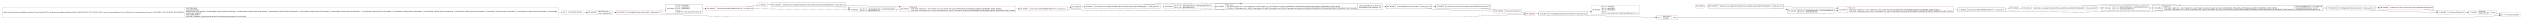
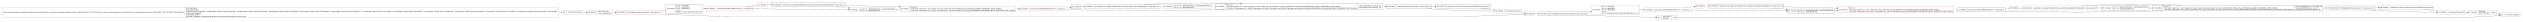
  digraph {
    fontname=Nunito
    rankdir=LR
    node [color=black fontname=Nunito shape=record]
    edge [arrowhead=normal fontname=Nunito]
    n1 [color=gray40 label="{36\:\ ?|MTH_ENTER_BLOCK\l}"]
    n2 [color=gray40 label="{38\:\ 0x0000|super.draw(r10)\lint r0 = getScrollY()\l}"]
    n3 [color=brown label="{39\:\ 0x000f|if (r9.mEdgeGlowTop.isFinished() != false) goto L17\l}"]
    n4 [label="{40\:\ 0x0011|int r1 = r10.save()\lint r3 = getWidth()\lint r4 = getHeight()\lr5 = 0\lheight r6 = java.lang.Math.min(0, r0)\l}"]
    n5 [color=brown label="{54\:\ 0x006d}"]
    n6 [color=brown label="{41\:\ 0x0025|if (android.os.Build.VERSION.SDK_INT \< 21) goto L16\l}"]
    n7 [label="{55\:\ 0x0073|if (r9.mEdgeGlowBottom.isFinished() != false) goto L35\l}"]
    n8 [color=brown label="{42\:\ 0x0027}"]
    n9 [color=gray40 label="{44\:\ 0x002d|int r3 = r3 \- (getPaddingLeft() + getPaddingRight())\lint r5 = 0 + getPaddingLeft()\l}"]
    n10 [label="{43\:\ 0x002b|if (androidx.core.widget.NestedScrollView.Api21Impl.getClipToPadding(r9) == false) goto L7\l}"]
    n11 [color=brown label="{45\:\ 0x003c|PHI: r3 r5 \l  PHI: (r3v5 'width' int) = (r3v4 'width' int), (r3v3 'width' int) binds: [B:44:0x002d, B:43:0x002b] A[DONT_GENERATE, DONT_INLINE]\l  PHI: (r5v5 'xTranslation' int) = (r5v4 'xTranslation' int), (r5v3 'xTranslation' int) binds: [B:44:0x002d, B:43:0x002b] A[DONT_GENERATE, DONT_INLINE]\l}"]
    n12 [color=brown label="{46\:\ 0x003e|if (android.os.Build.VERSION.SDK_INT \< 21) goto L12\l}"]
    n13 [label="{47\:\ 0x0040}"]
    n14 [label="{50\:\ 0x0055|PHI: r4 r6 \l  PHI: (r4v4 'height' int) = (r4v3 'height' int), (r4v3 'height' int), (r4v5 'height' int) binds: [B:46:0x003e, B:48:0x0044, B:49:0x0046] A[DONT_GENERATE, DONT_INLINE]\l  PHI: (r6v7 'yTranslation' int) = (r6v6 'yTranslation' int), (r6v6 'yTranslation' int), (r6v8 'yTranslation' int) binds: [B:46:0x003e, B:48:0x0044, B:49:0x0046] A[DONT_GENERATE, DONT_INLINE]\l|r10.translate((float) r5, (float) r6)\lr9.mEdgeGlowTop.setSize(r3, r4)\l}"]
    n15 [label="{48\:\ 0x0044|if (androidx.core.widget.NestedScrollView.Api21Impl.getClipToPadding(r9) == false) goto L12\l}"]
    n16 [label="{51\:\ 0x0065|if (r9.mEdgeGlowTop.draw(r10) == false) goto L15\l}"]
    n17 [color=gray40 label="{49\:\ 0x0046|int r4 = r4 \- (getPaddingTop() + getPaddingBottom())\lint r6 = r6 + getPaddingTop()\l}"]
    n18 [label="{52\:\ 0x0067|androidx.core.view.ViewCompat.postInvalidateOnAnimation(r9)\l}"]
    n19 [color=brown label="{53\:\ 0x006a|r10.restoreToCount(r1)\l}"]
    n20 [color=gray40 label="{56\:\ 0x0075|int r1 = r10.save()\lint r3 = getWidth()\lint r4 = getHeight()\lr5 = 0\lint r6 = java.lang.Math.max(getScrollRange(), r0) + r4\l}"]
    n21 [color=brown label="{71\:\ ?|SYNTHETIC\lRETURN\l|return\l}"]
+   n22 [color=gray40 label="{57\:\ 0x008d|if (android.os.Build.VERSION.SDK_INT \< 21) goto L34\l}"]
    n23 [color=gray40 label="{37\:\ ?|MTH_EXIT_BLOCK\l}"]
    n24 [color=brown label="{58\:\ 0x008f}"]
    n25 [label="{60\:\ 0x0095|int r3 = r3 \- (getPaddingLeft() + getPaddingRight())\lint r5 = 0 + getPaddingLeft()\l}"]
    n26 [label="{59\:\ 0x0093|if (androidx.core.widget.NestedScrollView.Api21Impl.getClipToPadding(r9) == false) goto L23\l}"]
    n27 [color=brown label="{61\:\ 0x00a4|PHI: r3 r5 \l  PHI: (r3v2 'width' int) = (r3v1 'width' int), (r3v0 'width' int) binds: [B:60:0x0095, B:59:0x0093] A[DONT_GENERATE, DONT_INLINE]\l  PHI: (r5v2 'xTranslation' int) = (r5v1 'xTranslation' int), (r5v0 'xTranslation' int) binds: [B:60:0x0095, B:59:0x0093] A[DONT_GENERATE, DONT_INLINE]\l}"]
    n28 [label="{62\:\ 0x00a6|if (android.os.Build.VERSION.SDK_INT \< 21) goto L28\l}"]
    n29 [color=gray40 label="{63\:\ 0x00a8}"]
    n30 [label="{66\:\ 0x00bd|PHI: r4 r6 \l  PHI: (r4v1 'height' int) = (r4v0 'height' int), (r4v0 'height' int), (r4v2 'height' int) binds: [B:62:0x00a6, B:64:0x00ac, B:65:0x00ae] A[DONT_GENERATE, DONT_INLINE]\l  PHI: (r6v3 'yTranslation' int) = (r6v2 'yTranslation' int), (r6v2 'yTranslation' int), (r6v4 'yTranslation' int) binds: [B:62:0x00a6, B:64:0x00ac, B:65:0x00ae] A[DONT_GENERATE, DONT_INLINE]\l|r10.translate((float) (r5 \- r3), (float) r6)\lr10.rotate(180.0f, (float) r3, 0.0f)\lr9.mEdgeGlowBottom.setSize(r3, r4)\l}"]
    n31 [color=gray40 label="{64\:\ 0x00ac|if (androidx.core.widget.NestedScrollView.Api21Impl.getClipToPadding(r9) == false) goto L28\l}"]
    n32 [label="{67\:\ 0x00d6|if (r9.mEdgeGlowBottom.draw(r10) == false) goto L31\l}"]
    n33 [label="{65\:\ 0x00ae|int r4 = r4 \- (getPaddingTop() + getPaddingBottom())\lint r6 = r6 \- getPaddingBottom()\l}"]
    n34 [color=brown label="{68\:\ 0x00d8|androidx.core.view.ViewCompat.postInvalidateOnAnimation(r9)\l}"]
    n35 [color=gray40 label="{69\:\ 0x00db|r10.restoreToCount(r1)\l}"]
    n36 [color=gray40 label="{70\:\ 0x00de|RETURN\lORIG_RETURN\l|return\l}"]
    n37 [color=gray40 label="{public void androidx.core.widget.NestedScrollView.draw((r9v0 'this' androidx.core.widget.NestedScrollView A[IMMUTABLE_TYPE, THIS]), (r10v0 'canvas' android.graphics.Canvas A[D('canvas' android.graphics.Canvas), IMMUTABLE_TYPE, METHOD_ARGUMENT]))  | DONT_RENAME\lUSE_LINES_HINTS\lCROSS_EDGE: B:67:0x00d6 \-\> B:69:0x00db, CROSS_EDGE: B:64:0x00ac \-\> B:66:0x00bd, CROSS_EDGE: B:62:0x00a6 \-\> B:66:0x00bd, CROSS_EDGE: B:59:0x0093 \-\> B:61:0x00a4, CROSS_EDGE: B:57:0x008d \-\> B:60:0x0095, CROSS_EDGE: B:55:0x0073 \-\> B:70:0x00de, CROSS_EDGE: B:51:0x0065 \-\> B:53:0x006a, CROSS_EDGE: B:48:0x0044 \-\> B:50:0x0055, CROSS_EDGE: B:46:0x003e \-\> B:50:0x0055, CROSS_EDGE: B:43:0x002b \-\> B:45:0x003c, CROSS_EDGE: B:41:0x0025 \-\> B:44:0x002d, CROSS_EDGE: B:39:0x000f \-\> B:54:0x006d\lINLINE_NOT_NEEDED\lTYPE_VARS: EMPTY\lMETHOD_OVERRIDE: [ClspMth\{android.view.View.draw(android.graphics.Canvas):void\}]\l}"]
    n1 -> n2
    n2 -> n3
    n3 -> n4 [arrowhead=odot style=dashed]
    n3 -> n5
    n4 -> n6
    n5 -> n7 [arrowhead=odot]
    n6 -> n8 [arrowhead=odot style=solid]
    n6 -> n9
    n7 -> n20 [style=dashed]
    n7 -> n21
    n8 -> n10 [arrowhead=odot]
    n9 -> n11 [arrowhead=odot]
    n10 -> n9 [style=dashed]
    n10 -> n11
    n11 -> n12
    n12 -> n13 [style=dashed]
    n12 -> n14 [arrowhead=odot]
    n13 -> n15 [arrowhead=odot]
    n14 -> n16
    n15 -> n14
    n15 -> n17 [arrowhead=odot style=dashed]
    n16 -> n18 [style=dashed]
    n16 -> n19 [arrowhead=odot]
    n17 -> n14 [arrowhead=odot]
    n18 -> n19 [arrowhead=odot]
    n19 -> n5 [arrowhead=odot]
+   n20 -> n22 [arrowhead=odot]
    n21 -> n23
+   n22 -> n24 [style=dashed]
+   n22 -> n25
    n24 -> n26 [arrowhead=odot]
    n25 -> n27
    n26 -> n25 [style=dashed]
    n26 -> n27
    n27 -> n28 [arrowhead=odot]
    n28 -> n29 [arrowhead=odot style=dashed]
    n28 -> n30 [arrowhead=odot]
    n29 -> n31 [arrowhead=odot]
    n30 -> n32 [arrowhead=odot]
    n31 -> n30 [arrowhead=odot]
    n31 -> n33 [arrowhead=odot style=dashed]
    n32 -> n34 [style=dashed]
    n32 -> n35
    n33 -> n30 [arrowhead=odot]
    n34 -> n35 [arrowhead=odot]
    n35 -> n36
    n36 -> n23
    n37 -> n1 [arrowhead=odot]
  }
